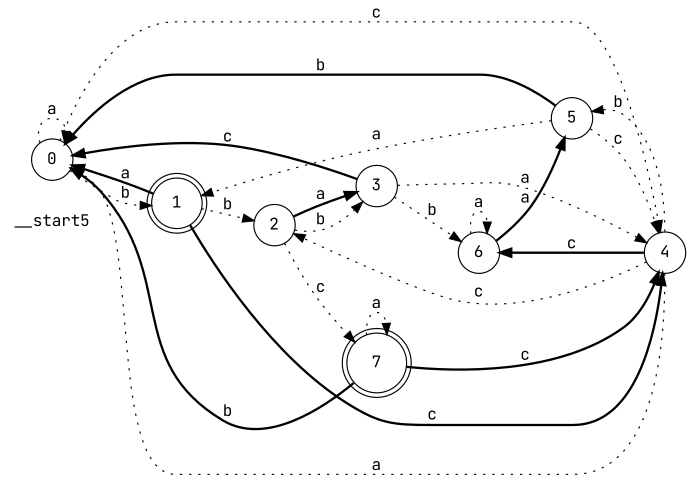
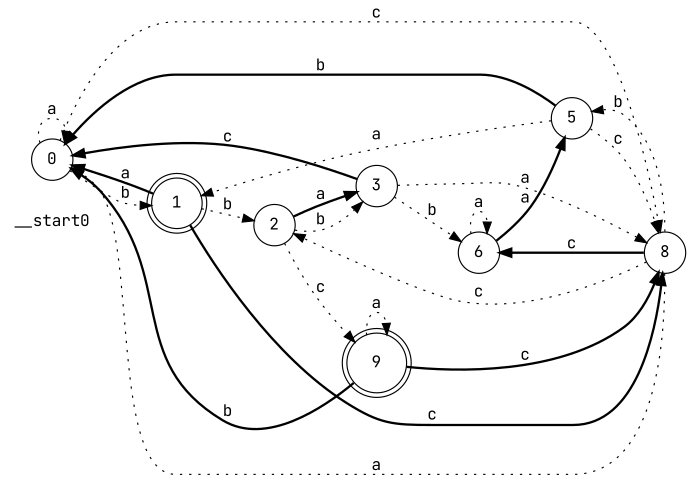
  digraph {
    fontname="JetBrains Mono"
    rankdir=LR
    node [fontname="JetBrains Mono" shape=circle color=black fillcolor=white style=filled]
    edge [fontname="JetBrains Mono" style=dotted]
-   __start0 [shape=none label=__start5 color="" fillcolor="" style=""]
+   __start0 [shape=none color="" fillcolor="" style=""]
    n2 [label=0]
    n3 [label=1 shape=doublecircle style="rounded,filled"]
-   n4 [label=4]
+   n4 [label=8]
    n5 [label=2]
    n6 [label=6]
    n7 [label=5]
    n8 [label=3]
-   n9 [label=7 shape=doublecircle style="rounded,filled"]
+   n9 [label=9 shape=doublecircle style="rounded,filled"]
    n2 -> n2 [label=a]
    n2 -> n3 [label=b]
    n2 -> n4 [label=c]
    n3 -> n2 [label=a style=bold]
    n3 -> n4 [label=c style=bold]
    n3 -> n5 [label=b]
    n4 -> n2 [label=a]
    n4 -> n5 [label=c]
    n4 -> n6 [label=c style=bold]
    n4 -> n7 [label=b]
    n5 -> n8 [label=a style=bold]
    n5 -> n8 [label=b]
    n5 -> n9 [label=c]
    n6 -> n6 [label=a]
    n6 -> n7 [label=a style=bold]
    n7 -> n2 [label=b style=bold]
    n7 -> n3 [label=a]
    n7 -> n4 [label=c]
    n8 -> n2 [label=c style=bold]
    n8 -> n4 [label=a]
    n8 -> n6 [label=b]
    n9 -> n2 [label=b style=bold]
    n9 -> n4 [label=c style=bold]
    n9 -> n9 [label=a]
  }
